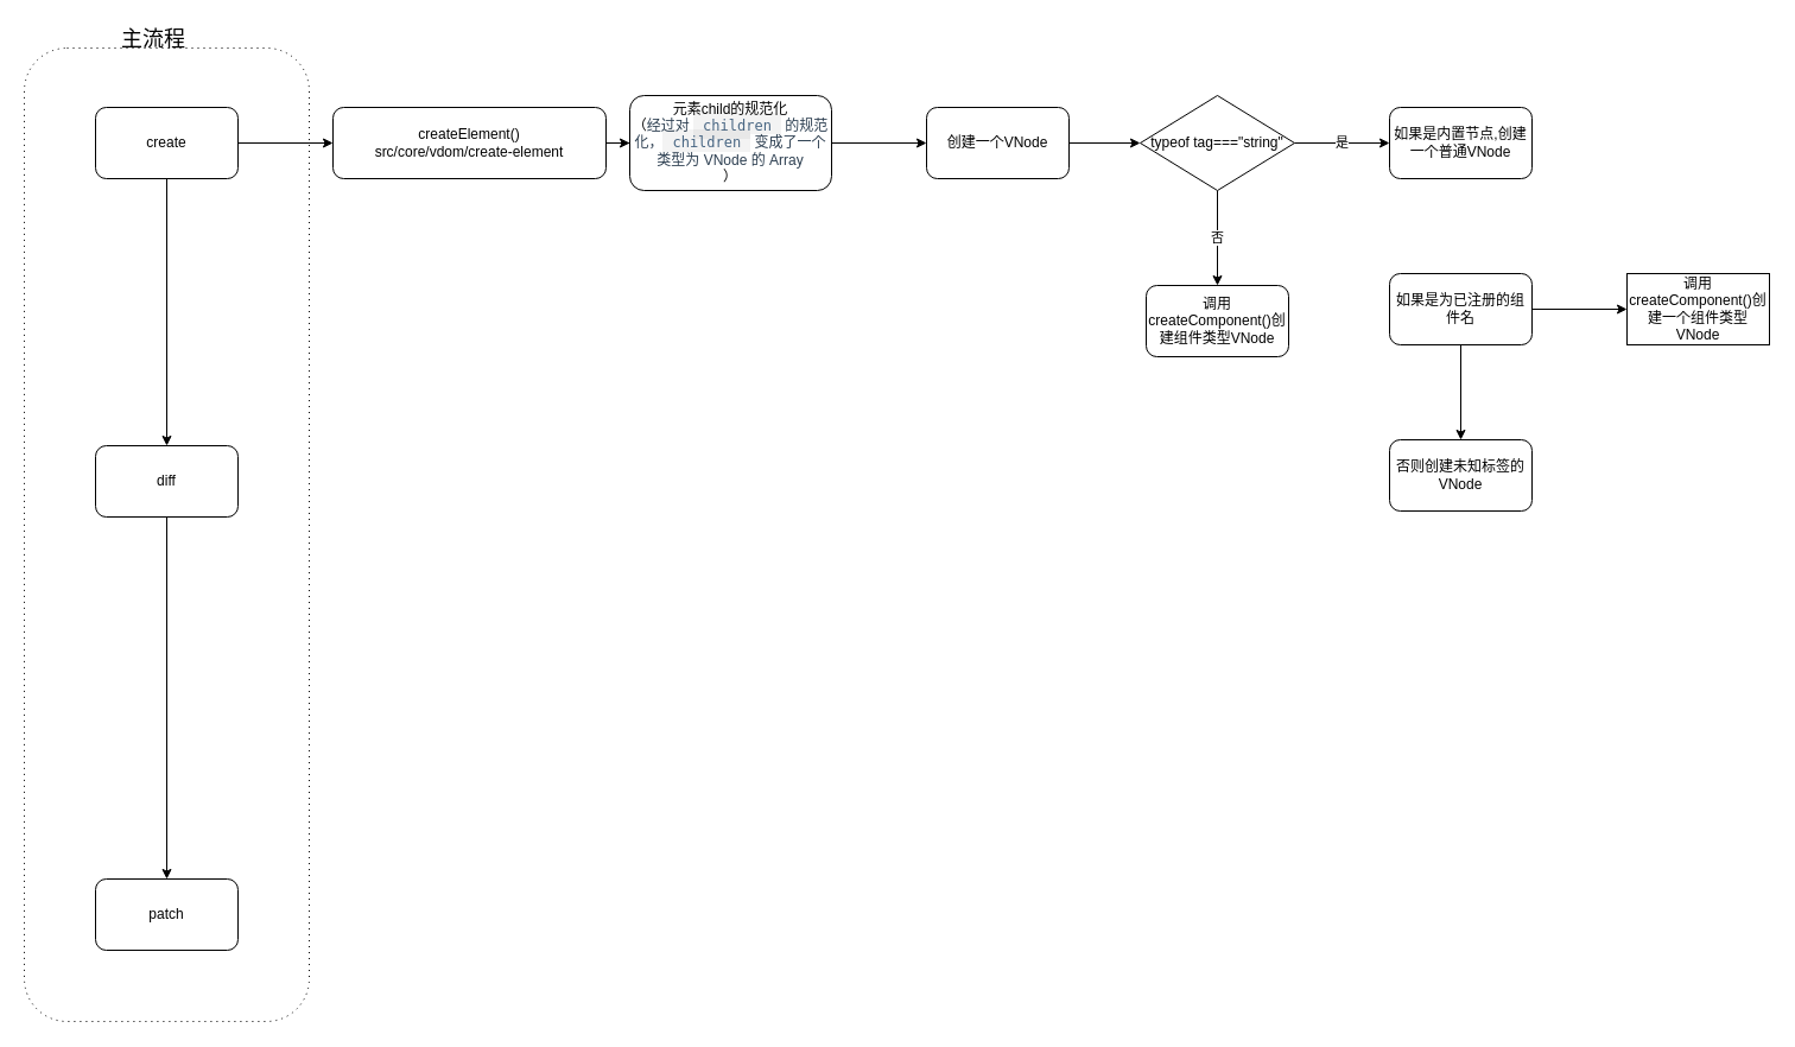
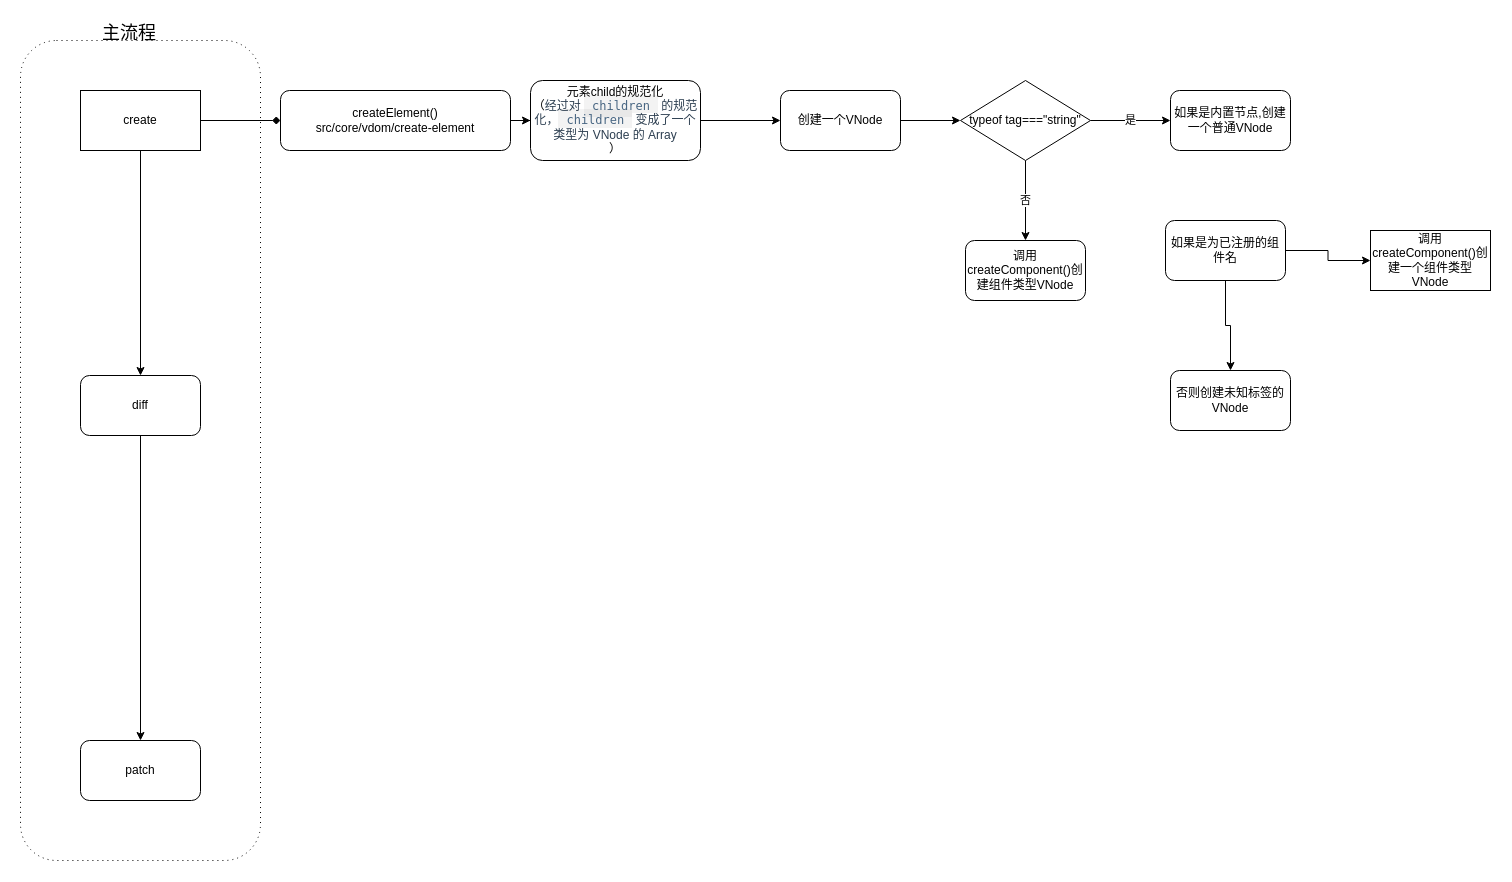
  <mxCell id="0" />
  <mxCell id="1" parent="0" />
  <mxCell id="2" value="" style="shape=ext;rounded=1;html=1;whiteSpace=wrap;dashed=1;dashPattern=1 4;" parent="1" vertex="1"><mxGeometry x="20" y="40" width="240" height="820" as="geometry" /></mxCell>
  <mxCell id="3" value="" style="edgeStyle=orthogonalEdgeStyle;rounded=0;orthogonalLoop=1;jettySize=auto;html=1;" parent="1" source="5" target="11" edge="1"><mxGeometry relative="1" as="geometry" /></mxCell>
- <mxCell id="4" value="" style="edgeStyle=orthogonalEdgeStyle;rounded=0;orthogonalLoop=1;jettySize=auto;html=1;" parent="1" source="5" target="7" edge="1"><mxGeometry relative="1" as="geometry" /></mxCell>
- <mxCell id="5" value="create" style="rounded=1;whiteSpace=wrap;html=1;" parent="1" vertex="1"><mxGeometry x="80" y="90" width="120" height="60" as="geometry" /></mxCell>
+ <mxCell id="4" value="" style="edgeStyle=orthogonalEdgeStyle;rounded=0;orthogonalLoop=1;jettySize=auto;html=1;endArrow=diamond;" parent="1" source="5" target="7" edge="1"><mxGeometry relative="1" as="geometry" /></mxCell>
+ <mxCell id="5" value="create" style="whiteSpace=wrap;html=1;rounded=0;" parent="1" vertex="1"><mxGeometry x="80" y="90" width="120" height="60" as="geometry" /></mxCell>
  <mxCell id="6" value="" style="edgeStyle=orthogonalEdgeStyle;rounded=0;orthogonalLoop=1;jettySize=auto;html=1;" parent="1" source="7" target="9" edge="1"><mxGeometry relative="1" as="geometry" /></mxCell>
  <mxCell id="7" value="createElement()&lt;br&gt;src/core/vdom/create-element" style="rounded=1;whiteSpace=wrap;html=1;" parent="1" vertex="1"><mxGeometry x="280" y="90" width="230" height="60" as="geometry" /></mxCell>
  <mxCell id="8" value="" style="edgeStyle=orthogonalEdgeStyle;rounded=0;orthogonalLoop=1;jettySize=auto;html=1;" parent="1" source="9" target="15" edge="1"><mxGeometry relative="1" as="geometry"><mxPoint x="780" y="120" as="targetPoint" /></mxGeometry></mxCell>
  <mxCell id="9" value="&lt;font style=&quot;font-size: 12px&quot;&gt;元素child的规范化&lt;br&gt;（&lt;span style=&quot;color: rgb(44 , 62 , 80) ; font-family: , &amp;#34;blinkmacsystemfont&amp;#34; , &amp;#34;segoe ui&amp;#34; , &amp;#34;roboto&amp;#34; , &amp;#34;oxygen&amp;#34; , &amp;#34;ubuntu&amp;#34; , &amp;#34;cantarell&amp;#34; , &amp;#34;fira sans&amp;#34; , &amp;#34;droid sans&amp;#34; , &amp;#34;helvetica neue&amp;#34; , sans-serif ; background-color: rgb(255 , 255 , 255)&quot;&gt;经过对&amp;nbsp;&lt;/span&gt;&lt;code style=&quot;font-family: , &amp;#34;menlo&amp;#34; , &amp;#34;monaco&amp;#34; , &amp;#34;consolas&amp;#34; , &amp;#34;courier new&amp;#34; , monospace ; color: rgb(71 , 101 , 130) ; padding: 0.25rem 0.5rem ; margin: 0px ; background-color: rgba(27 , 31 , 35 , 0.05) ; border-radius: 3px&quot;&gt;children&lt;/code&gt;&lt;span style=&quot;color: rgb(44 , 62 , 80) ; font-family: , &amp;#34;blinkmacsystemfont&amp;#34; , &amp;#34;segoe ui&amp;#34; , &amp;#34;roboto&amp;#34; , &amp;#34;oxygen&amp;#34; , &amp;#34;ubuntu&amp;#34; , &amp;#34;cantarell&amp;#34; , &amp;#34;fira sans&amp;#34; , &amp;#34;droid sans&amp;#34; , &amp;#34;helvetica neue&amp;#34; , sans-serif ; background-color: rgb(255 , 255 , 255)&quot;&gt;&amp;nbsp;的规范化，&lt;/span&gt;&lt;code style=&quot;font-family: , &amp;#34;menlo&amp;#34; , &amp;#34;monaco&amp;#34; , &amp;#34;consolas&amp;#34; , &amp;#34;courier new&amp;#34; , monospace ; color: rgb(71 , 101 , 130) ; padding: 0.25rem 0.5rem ; margin: 0px ; background-color: rgba(27 , 31 , 35 , 0.05) ; border-radius: 3px&quot;&gt;children&lt;/code&gt;&lt;span style=&quot;color: rgb(44 , 62 , 80) ; font-family: , &amp;#34;blinkmacsystemfont&amp;#34; , &amp;#34;segoe ui&amp;#34; , &amp;#34;roboto&amp;#34; , &amp;#34;oxygen&amp;#34; , &amp;#34;ubuntu&amp;#34; , &amp;#34;cantarell&amp;#34; , &amp;#34;fira sans&amp;#34; , &amp;#34;droid sans&amp;#34; , &amp;#34;helvetica neue&amp;#34; , sans-serif ; background-color: rgb(255 , 255 , 255)&quot;&gt;&amp;nbsp;变成了一个类型为 VNode 的 Array&lt;/span&gt;&lt;br&gt;）&lt;/font&gt;" style="rounded=1;whiteSpace=wrap;html=1;" parent="1" vertex="1"><mxGeometry x="530" y="80" width="170" height="80" as="geometry" /></mxCell>
  <mxCell id="10" value="" style="edgeStyle=orthogonalEdgeStyle;rounded=0;orthogonalLoop=1;jettySize=auto;html=1;" parent="1" source="11" target="12" edge="1"><mxGeometry relative="1" as="geometry" /></mxCell>
  <mxCell id="11" value="diff" style="rounded=1;whiteSpace=wrap;html=1;" parent="1" vertex="1"><mxGeometry x="80" y="375" width="120" height="60" as="geometry" /></mxCell>
  <mxCell id="12" value="patch" style="rounded=1;whiteSpace=wrap;html=1;" parent="1" vertex="1"><mxGeometry x="80" y="740" width="120" height="60" as="geometry" /></mxCell>
  <mxCell id="13" value="&lt;font style=&quot;font-size: 18px&quot;&gt;主流程&lt;/font&gt;" style="text;html=1;resizable=0;points=[];autosize=1;align=left;verticalAlign=top;spacingTop=-4;" parent="1" vertex="1"><mxGeometry x="100" y="20" width="70" height="20" as="geometry" /></mxCell>
  <mxCell id="14" value="" style="edgeStyle=orthogonalEdgeStyle;rounded=0;orthogonalLoop=1;jettySize=auto;html=1;entryX=0;entryY=0.5;entryDx=0;entryDy=0;" parent="1" source="15" target="19" edge="1"><mxGeometry relative="1" as="geometry"><mxPoint x="980" y="120" as="targetPoint" /></mxGeometry></mxCell>
  <mxCell id="15" value="创建一个VNode" style="rounded=1;whiteSpace=wrap;html=1;" parent="1" vertex="1"><mxGeometry x="780" y="90" width="120" height="60" as="geometry" /></mxCell>
  <mxCell id="16" value="c" style="group" vertex="1" connectable="0" parent="1"><mxGeometry x="960" y="80" width="530" height="350" as="geometry" /></mxCell>
  <mxCell id="17" value="否" style="edgeStyle=orthogonalEdgeStyle;rounded=0;orthogonalLoop=1;jettySize=auto;html=1;" parent="16" source="19" edge="1"><mxGeometry relative="1" as="geometry"><mxPoint x="65" y="160" as="targetPoint" /></mxGeometry></mxCell>
  <mxCell id="18" value="是" style="edgeStyle=orthogonalEdgeStyle;rounded=0;orthogonalLoop=1;jettySize=auto;html=1;" parent="16" source="19" edge="1"><mxGeometry relative="1" as="geometry"><mxPoint x="210" y="40" as="targetPoint" /></mxGeometry></mxCell>
  <mxCell id="19" value="typeof tag===&quot;string&quot;" style="rhombus;whiteSpace=wrap;html=1;" parent="16" vertex="1"><mxGeometry width="130" height="80" as="geometry" /></mxCell>
  <mxCell id="20" value="如果是内置节点,创建一个普通VNode" style="rounded=1;whiteSpace=wrap;html=1;" parent="16" vertex="1"><mxGeometry x="210" y="10" width="120" height="60" as="geometry" /></mxCell>
- <mxCell id="21" value="如果是为已注册的组件名" style="rounded=1;whiteSpace=wrap;html=1;" parent="16" vertex="1"><mxGeometry x="210" y="150" width="120" height="60" as="geometry" /></mxCell>
+ <mxCell id="21" value="如果是为已注册的组件名" style="rounded=1;whiteSpace=wrap;html=1;" parent="16" vertex="1"><mxGeometry x="205" y="140" width="120" height="60" as="geometry" /></mxCell>
  <mxCell id="22" value="否则创建未知标签的VNode" style="rounded=1;whiteSpace=wrap;html=1;" parent="16" vertex="1"><mxGeometry x="210" y="290" width="120" height="60" as="geometry" /></mxCell>
  <mxCell id="23" value="" style="edgeStyle=orthogonalEdgeStyle;rounded=0;orthogonalLoop=1;jettySize=auto;html=1;" parent="16" source="21" target="22" edge="1"><mxGeometry relative="1" as="geometry" /></mxCell>
  <mxCell id="24" value="调用createComponent()创建一个组件类型VNode" style="whiteSpace=wrap;html=1;rounded=0;" parent="16" vertex="1"><mxGeometry x="410" y="150" width="120" height="60" as="geometry" /></mxCell>
  <mxCell id="25" value="" style="edgeStyle=orthogonalEdgeStyle;rounded=0;orthogonalLoop=1;jettySize=auto;html=1;" parent="16" source="21" target="24" edge="1"><mxGeometry relative="1" as="geometry" /></mxCell>
  <mxCell id="26" value="调用createComponent()创建组件类型VNode" style="rounded=1;whiteSpace=wrap;html=1;" parent="16" vertex="1"><mxGeometry x="5" y="160" width="120" height="60" as="geometry" /></mxCell>
